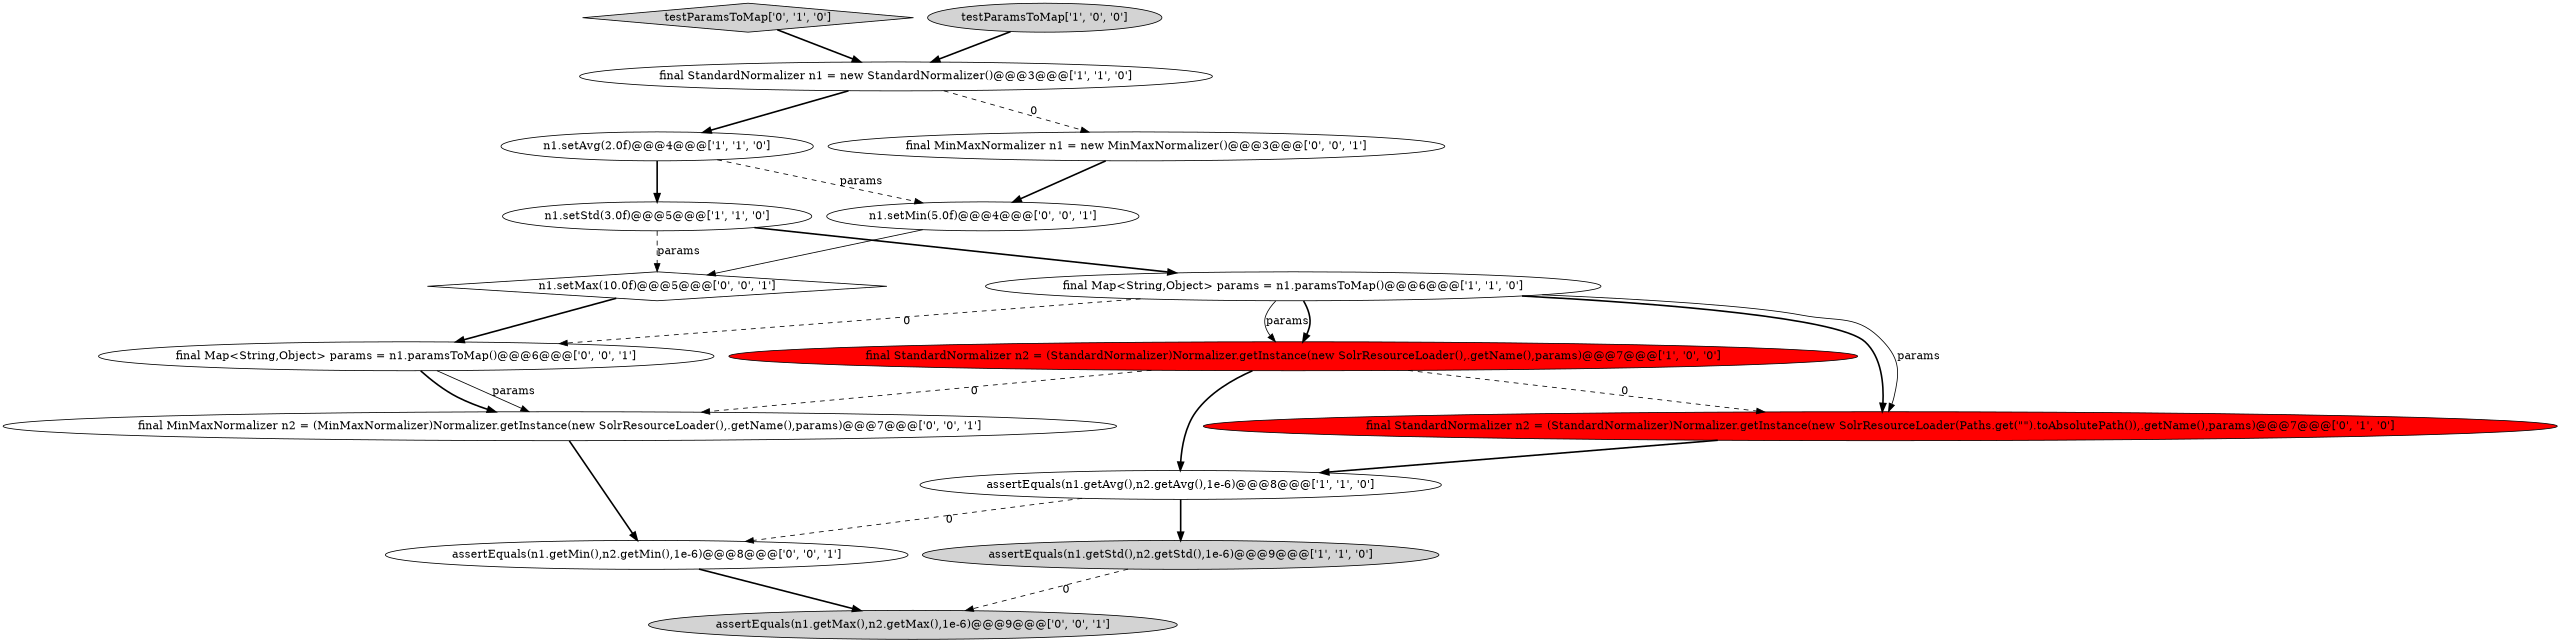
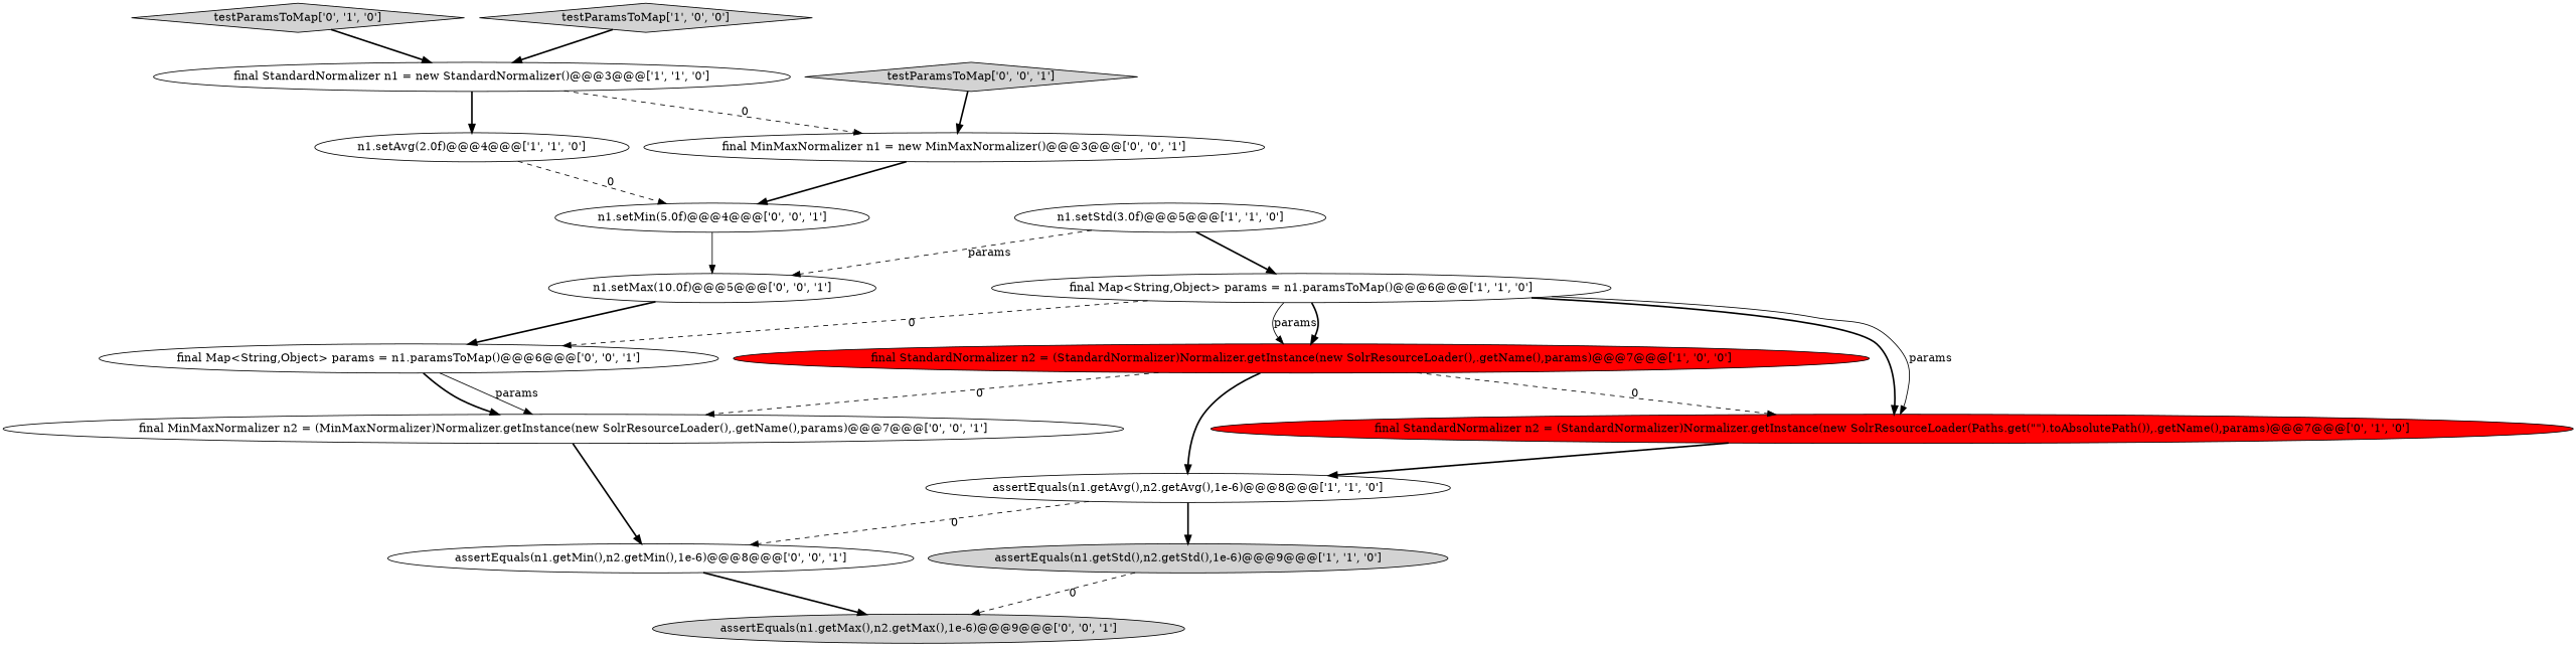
  digraph {
    node [fillcolor=white shape=ellipse style=filled]
    edge [style=bold]
    n1 [fillcolor=lightgray label="assertEquals(n1.getMax(),n2.getMax(),1e-6)@@@9@@@['0', '0', '1']"]
    n2 [label="n1.setAvg(2.0f)@@@4@@@['1', '1', '0']"]
    n3 [label="n1.setStd(3.0f)@@@5@@@['1', '1', '0']"]
    n4 [label="n1.setMin(5.0f)@@@4@@@['0', '0', '1']"]
    n5 [label="final Map<String,Object> params = n1.paramsToMap()@@@6@@@['1', '1', '0']"]
-   n6 [label="n1.setMax(10.0f)@@@5@@@['0', '0', '1']" shape=diamond]
+   n6 [label="n1.setMax(10.0f)@@@5@@@['0', '0', '1']"]
    n7 [label="final Map<String,Object> params = n1.paramsToMap()@@@6@@@['0', '0', '1']"]
    n8 [label="final MinMaxNormalizer n2 = (MinMaxNormalizer)Normalizer.getInstance(new SolrResourceLoader(),.getName(),params)@@@7@@@['0', '0', '1']"]
    n9 [label="assertEquals(n1.getMin(),n2.getMin(),1e-6)@@@8@@@['0', '0', '1']"]
    n10 [fillcolor=red label="final StandardNormalizer n2 = (StandardNormalizer)Normalizer.getInstance(new SolrResourceLoader(Paths.get(\"\").toAbsolutePath()),.getName(),params)@@@7@@@['0', '1', '0']"]
    n11 [fillcolor=red label="final StandardNormalizer n2 = (StandardNormalizer)Normalizer.getInstance(new SolrResourceLoader(),.getName(),params)@@@7@@@['1', '0', '0']"]
    n12 [label="assertEquals(n1.getAvg(),n2.getAvg(),1e-6)@@@8@@@['1', '1', '0']"]
    n13 [fillcolor=lightgray label="testParamsToMap['0', '1', '0']" shape=diamond]
    n14 [label="final StandardNormalizer n1 = new StandardNormalizer()@@@3@@@['1', '1', '0']"]
    n15 [label="final MinMaxNormalizer n1 = new MinMaxNormalizer()@@@3@@@['0', '0', '1']"]
    n16 [fillcolor=lightgray label="assertEquals(n1.getStd(),n2.getStd(),1e-6)@@@9@@@['1', '1', '0']"]
-   n17 [fillcolor=lightgray label="testParamsToMap['1', '0', '0']"]
-   n2 -> n3
-   n2 -> n4 [label=params style=dashed]
+   n17 [fillcolor=lightgray label="testParamsToMap['1', '0', '0']" shape=diamond]
+   n18 [fillcolor=lightgray label="testParamsToMap['0', '0', '1']" shape=diamond]
+   n2 -> n4 [label=0 style=dashed]
    n3 -> n5
    n3 -> n6 [label=params style=dashed]
    n4 -> n6 [style=solid]
    n5 -> n7 [label=0 style=dashed]
    n5 -> n10
    n5 -> n10 [label=params style=solid]
    n5 -> n11 [label=params style=solid]
    n5 -> n11
    n6 -> n7
    n7 -> n8
    n7 -> n8 [label=params style=solid]
    n8 -> n9
    n9 -> n1
    n10 -> n12
    n11 -> n8 [label=0 style=dashed]
    n11 -> n10 [label=0 style=dashed]
    n11 -> n12
    n12 -> n9 [label=0 style=dashed]
    n12 -> n16
    n13 -> n14
    n14 -> n2
    n14 -> n15 [label=0 style=dashed]
    n15 -> n4
    n16 -> n1 [label=0 style=dashed]
    n17 -> n14
+   n18 -> n15
  }
